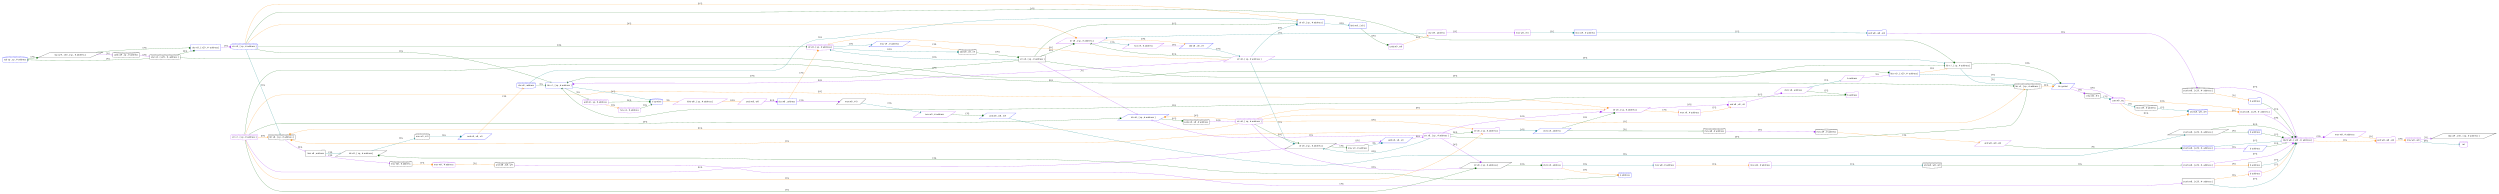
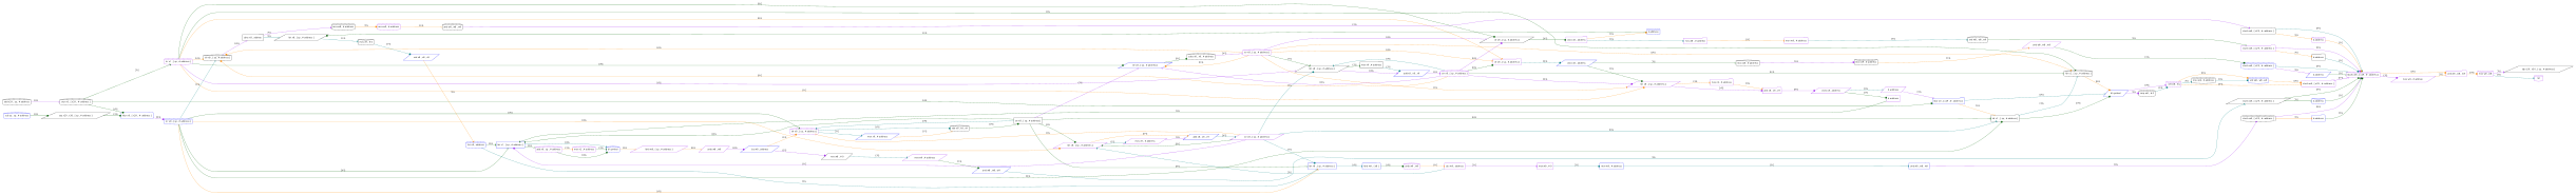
  digraph {
    fontname="Open Sans"
    rankdir=LR
    node [color=purple fontname="Open Sans" shape=cylinder]
    edge [arrowhead=box color=darkgreen fontname="Open Sans"]
    n1 [color=blue label="sub sp , sp , # address"]
    n2 [color=black label="stp x29 , x30 , [ sp , # address ]" shape=parallelogram]
    n3 [color=black label="add x29 , sp , # address"]
    n4 [color=blue label="ldur x8 , [ x29 , #- address ]" shape=folder]
    n5 [color=black label="stur x0 , [ x29 , #- address ]"]
    n6 [label="str x1 , [ sp , # address ]"]
    n7 [color=blue label="ldur x0 , [ x29 , #- address ]" shape=folder]
    n8 [color=black label="ldr x8 , [ sp , # address ]"]
    n9 [color=blue label="ldr x8 , [ sp , # address ]" shape=parallelogram]
    n10 [label="ldr x8 , [ sp , # address ]" shape=folder]
    n11 [label="ldr x8 , [ sp , # address ]" shape=parallelogram]
    n12 [color=black label="ldr x8 , [ sp , # address ]" shape=parallelogram]
    n13 [color=black label="ldr x8 , [ sp , # address ]" shape=parallelogram]
    n14 [color=black label="ldr x2 , [ sp , # address ]"]
    n15 [color=blue label="str x8 , [ sp , # address ]"]
    n16 [color=black label="ldr x1 , [ sp , # address ]" shape=folder]
    n17 [color=blue label="bl symbol" shape=parallelogram]
    n18 [color=black label="cbnz x8 , address" shape=folder]
    n19 [color=black label="subs x8 , x8 , # address"]
    n20 [color=blue label="cbnz x8 , address" shape=parallelogram]
    n21 [label="mov x9 , # address" shape=folder]
    n22 [label="and x8 , x8 , x9" shape=folder]
    n23 [color=black label="mov x9 , # address" shape=folder]
    n24 [color=blue label="add x8 , x8 , x9" shape=parallelogram]
    n25 [label="cbnz x8 , address" shape=folder]
    n26 [color=blue label="ldr x1 , [ sp , # address ]" shape=folder]
    n27 [color=blue label="ldr x8 , [ sp , # address ]" shape=folder]
    n28 [label="ldr x8 , [ sp , # address ]"]
    n29 [label="ldr x8 , [ sp , # address ]" shape=parallelogram]
    n30 [label="add x0 , sp , # address"]
    n31 [color=blue label="bl symbol"]
    n32 [color=blue label="ldrb w9 , [ x8 ]" shape=folder]
    n33 [color=blue label="mov x9 , # address" shape=parallelogram]
    n34 [color=black label="add x8 , x8 , x9"]
    n35 [label="mov x9 , # address" shape=parallelogram]
    n36 [color=blue label="add x8 , x8 , x9" shape=parallelogram]
    n37 [color=black label="ldr x8 , [ sp , # address ]" shape=parallelogram]
    n38 [color=black label="mov w8 , # address"]
    n39 [color=black label="mov x9 , # 0"]
    n40 [label="mov w9 , # address"]
    n41 [color=blue label="and x8 , x8 , x9" shape=parallelogram]
    n42 [color=black label="and w8 , w8 , w9"]
    n43 [color=blue label="cbz x8 , address"]
    n44 [label="mov x2 , # address"]
    n45 [label="ldrb w8 , [ sp , # address ]" shape=parallelogram]
    n46 [label="uxtb w9 , w9"]
    n47 [color=black label="sturb w8 , [ x29 , #- address ]" shape=folder]
    n48 [label="b address"]
    n49 [label="ldurb w8 , [ x29 , #- address ]"]
    n50 [label="mov w9 , # address" shape=parallelogram]
    n51 [label="and w8 , w8 , w9" shape=folder]
    n52 [label="mov w0 , w8"]
    n53 [label="uxtb w8 , w8" shape=parallelogram]
-   n54 [color=blue label="cbz w8 , address" shape=folder]
+   n54 [color=blue label="cbz w8 , address" shape=parallelogram]
    n55 [color=black label="mov w8 , # 0" shape=parallelogram]
    n56 [label="mov w9 , # address" shape=parallelogram]
    n57 [color=black label="str x8 , [ sp , # address ]" shape=folder]
    n58 [color=blue label="and w8 , w8 , w9" shape=parallelogram]
    n59 [label="cbz w9 , address" shape=folder]
    n60 [label="mov w8 , # 0" shape=folder]
    n61 [color=blue label="mov w9 , # address" shape=folder]
    n62 [label="str x8 , [ sp , # address ]" shape=parallelogram]
    n63 [color=blue label="and w8 , w8 , w9" shape=folder]
    n64 [color=black label="ldp x29 , x30 , [ sp , # address ]" shape=parallelogram]
    n65 [label=ret]
    n66 [label="str x8 , [ sp , # address ]"]
    n67 [color=black label="mov w8 , # address"]
    n68 [color=black label="mov w9 , # address"]
    n69 [label="cbnz x8 , address" shape=parallelogram]
    n70 [label="and w8 , w8 , w9" shape=parallelogram]
    n71 [color=black label="sturb w8 , [ x29 , #- address ]" shape=parallelogram]
    n72 [color=blue label="b address"]
    n73 [label="str x8 , [ sp , # address ]"]
    n74 [color=blue label="b address"]
    n75 [label="mov w8 , # address" shape=folder]
    n76 [label="mov w9 , # address" shape=folder]
    n77 [color=black label="and w8 , w8 , w9"]
    n78 [color=black label="sturb w8 , [ x29 , #- address ]"]
    n79 [color=blue label="b address" shape=folder]
    n80 [label="b address" shape=folder]
    n81 [label="b address" shape=parallelogram]
    n82 [color=blue label="sturb w8 , [ x29 , #- address ]"]
    n83 [color=blue label="b address" shape=parallelogram]
    n84 [label="sturb w8 , [ x29 , #- address ]" shape=folder]
    n85 [color=black label="b address" shape=folder]
    n86 [color=black label="cmp w0 , # 0"]
    n87 [label="cset w8 , eq"]
    n88 [color=black label="mov w9 , # address"]
    n89 [color=blue label="and w8 , w8 , w9"]
    n90 [label="sturb w8 , [ x29 , #- address ]" shape=folder]
    n1 -> n2 [label=CFG]
-   n2 -> n3 [arrowhead=odot color=purple label=CFG]
    n2 -> n4 [label=CFG]
    n3 -> n5 [arrowhead=odot color=purple label=CFG]
    n4 -> n15 [color=purple label=DFG]
    n5 -> n4 [label=DFG]
-   n5 -> n1 [arrowhead=tee label=CFG]
+   n5 -> n6 [arrowhead=tee label=CFG]
    n5 -> n7 [label=DFG]
    n6 -> n8 [arrowhead=tee color=darkorange label=DFG]
    n6 -> n9 [label=DFG]
    n6 -> n10 [arrowhead=tee color=darkorange label=DFG]
    n6 -> n11 [color=darkorange label=DFG]
    n6 -> n12 [arrowhead=odot color=purple label=DFG]
    n6 -> n13 [label=DFG]
    n6 -> n14 [arrowhead=tee label=DFG]
    n7 -> n16 [arrowhead=odot color=darkorange label=CFG]
    n7 -> n17 [arrowhead=odot color=teal label=DFG]
    n8 -> n18 [arrowhead=odot color=purple label=DFG]
    n9 -> n19 [label=DFG]
    n10 -> n20 [color=teal label=DFG]
    n11 -> n21 [arrowhead=tee color=darkorange label=CFG]
    n11 -> n22 [color=purple label=DFG]
    n12 -> n23 [arrowhead=tee label=CFG]
    n12 -> n24 [arrowhead=tee color=purple label=DFG]
    n13 -> n25 [label=DFG]
    n14 -> n17 [color=darkorange label=DFG]
    n15 -> n8 [arrowhead=odot color=teal label=CFG]
    n15 -> n16 [label=DFG]
    n15 -> n26 [arrowhead=odot label=DFG]
    n15 -> n27 [arrowhead=tee color=darkorange label=DFG]
    n15 -> n28 [arrowhead=tee label=DFG]
    n15 -> n29 [color=darkorange label=DFG]
    n16 -> n14 [arrowhead=odot color=teal label=CFG]
    n16 -> n17 [label=DFG]
    n17 -> n86 [color=purple label=CFG]
    n17 -> n87 [arrowhead=tee color=purple label=DFG]
    n18 -> n37 [arrowhead=odot color=teal label=CFG]
    n18 -> n38 [arrowhead=tee color=purple label=CFG]
    n19 -> n66 [arrowhead=odot color=purple label=DFG]
    n20 -> n11 [label=CFG]
    n20 -> n67 [arrowhead=odot label=CFG]
    n21 -> n22 [arrowhead=tee color=darkorange label=CFG]
    n22 -> n69 [color=purple label=DFG]
    n23 -> n24 [color=teal label=CFG]
    n24 -> n73 [arrowhead=tee color=purple label=DFG]
    n25 -> n74 [color=darkorange label=CFG]
    n25 -> n75 [arrowhead=tee color=teal label=CFG]
    n26 -> n30 [arrowhead=odot label=CFG]
    n26 -> n31 [arrowhead=tee color=teal label=DFG]
    n27 -> n32 [arrowhead=tee color=teal label=DFG]
    n28 -> n33 [arrowhead=tee color=teal label=CFG]
    n28 -> n34 [color=teal label=DFG]
    n29 -> n35 [arrowhead=tee color=teal label=CFG]
    n29 -> n36 [arrowhead=tee color=darkorange label=DFG]
    n30 -> n31 [label=DFG]
    n30 -> n44 [arrowhead=tee color=darkorange label=CFG]
    n31 -> n45 [arrowhead=odot color=darkorange label=CFG]
    n32 -> n46 [label=DFG]
    n33 -> n34 [arrowhead=odot color=darkorange label=CFG]
    n34 -> n57 [label=DFG]
    n35 -> n36 [arrowhead=odot color=purple label=CFG]
    n36 -> n62 [arrowhead=tee color=teal label=DFG]
    n37 -> n39 [arrowhead=tee color=teal label=CFG]
    n38 -> n40 [color=darkorange label=CFG]
    n39 -> n41 [color=teal label=CFG]
    n40 -> n42 [arrowhead=odot color=darkorange label=CFG]
    n41 -> n43 [arrowhead=tee color=darkorange label=CFG]
    n42 -> n47 [arrowhead=tee color=purple label=CFG]
    n43 -> n26 [arrowhead=tee label=CFG]
    n43 -> n27 [arrowhead=odot color=teal label=CFG]
    n44 -> n31 [arrowhead=tee label=CFG]
    n45 -> n53 [arrowhead=odot color=darkorange label=DFG]
    n46 -> n59 [arrowhead=tee color=darkorange label=DFG]
    n47 -> n48 [arrowhead=tee color=darkorange label=CFG]
    n47 -> n49 [color=teal label=DFG]
    n48 -> n49 [color=darkorange label=CFG]
    n49 -> n50 [color=purple label=CFG]
    n49 -> n51 [color=darkorange label=DFG]
    n50 -> n51 [arrowhead=odot color=darkorange label=CFG]
    n51 -> n52 [color=darkorange label=DFG]
    n52 -> n64 [arrowhead=tee color=purple label=CFG]
    n52 -> n65 [arrowhead=tee color=teal label=DFG]
    n53 -> n54 [color=purple label=DFG]
    n54 -> n28 [color=darkorange label=CFG]
    n54 -> n55 [color=purple label=CFG]
    n55 -> n56 [arrowhead=tee color=teal label=CFG]
    n56 -> n58 [label=CFG]
    n57 -> n9 [arrowhead=odot color=purple label=CFG]
    n57 -> n16 [arrowhead=tee label=DFG]
    n57 -> n26 [arrowhead=tee label=DFG]
    n57 -> n27 [arrowhead=odot label=DFG]
    n57 -> n28 [arrowhead=tee color=teal label=DFG]
    n57 -> n29 [label=DFG]
    n58 -> n71 [arrowhead=tee color=teal label=CFG]
    n59 -> n29 [arrowhead=tee color=teal label=CFG]
    n59 -> n60 [arrowhead=tee color=purple label=CFG]
    n60 -> n61 [color=teal label=CFG]
    n61 -> n63 [arrowhead=tee color=teal label=CFG]
    n62 -> n12 [color=teal label=CFG]
    n62 -> n16 [arrowhead=tee color=teal label=DFG]
    n62 -> n26 [color=purple label=DFG]
    n62 -> n27 [color=teal label=DFG]
    n62 -> n28 [arrowhead=odot color=darkorange label=DFG]
    n62 -> n29 [arrowhead=tee label=DFG]
    n63 -> n78 [arrowhead=tee color=purple label=CFG]
    n66 -> n8 [color=darkorange label=DFG]
    n66 -> n9 [color=darkorange label=DFG]
    n66 -> n10 [arrowhead=tee color=darkorange label=DFG]
    n66 -> n11 [arrowhead=tee color=darkorange label=DFG]
    n66 -> n12 [arrowhead=tee label=DFG]
    n66 -> n13 [arrowhead=odot color=purple label=DFG]
    n66 -> n14 [arrowhead=tee color=darkorange label=DFG]
    n67 -> n68 [color=purple label=CFG]
    n68 -> n70 [arrowhead=tee color=darkorange label=CFG]
    n69 -> n80 [label=CFG]
    n69 -> n81 [arrowhead=odot color=teal label=CFG]
    n70 -> n82 [label=CFG]
    n71 -> n49 [label=DFG]
    n71 -> n72 [arrowhead=odot label=CFG]
    n72 -> n49 [label=CFG]
    n73 -> n8 [color=darkorange label=DFG]
    n73 -> n9 [arrowhead=odot color=purple label=DFG]
    n73 -> n10 [label=DFG]
    n73 -> n11 [color=purple label=DFG]
    n73 -> n12 [arrowhead=tee color=teal label=DFG]
    n73 -> n13 [color=purple label=DFG]
    n73 -> n14 [arrowhead=odot label=DFG]
    n74 -> n37 [label=CFG]
    n75 -> n76 [arrowhead=tee color=darkorange label=CFG]
    n76 -> n77 [arrowhead=tee color=teal label=CFG]
    n77 -> n84 [arrowhead=odot label=CFG]
    n78 -> n49 [arrowhead=tee color=purple label=DFG]
    n78 -> n79 [arrowhead=tee color=darkorange label=CFG]
    n79 -> n49 [label=CFG]
    n80 -> n26 [arrowhead=tee label=CFG]
    n81 -> n7 [arrowhead=odot color=purple label=CFG]
    n82 -> n49 [arrowhead=odot color=teal label=DFG]
    n82 -> n83 [arrowhead=odot color=purple label=CFG]
    n83 -> n49 [arrowhead=odot label=CFG]
    n84 -> n49 [color=purple label=DFG]
    n84 -> n85 [arrowhead=tee color=darkorange label=CFG]
    n85 -> n49 [color=teal label=CFG]
    n86 -> n87 [color=teal label=CFG]
    n87 -> n88 [arrowhead=tee color=teal label=CFG]
    n87 -> n89 [color=darkorange label=DFG]
    n87 -> n90 [arrowhead=tee color=darkorange label=DFG]
    n88 -> n89 [color=teal label=CFG]
    n89 -> n90 [color=darkorange label=DFG]
    n90 -> n49 [arrowhead=odot color=purple label=DFG]
  }
